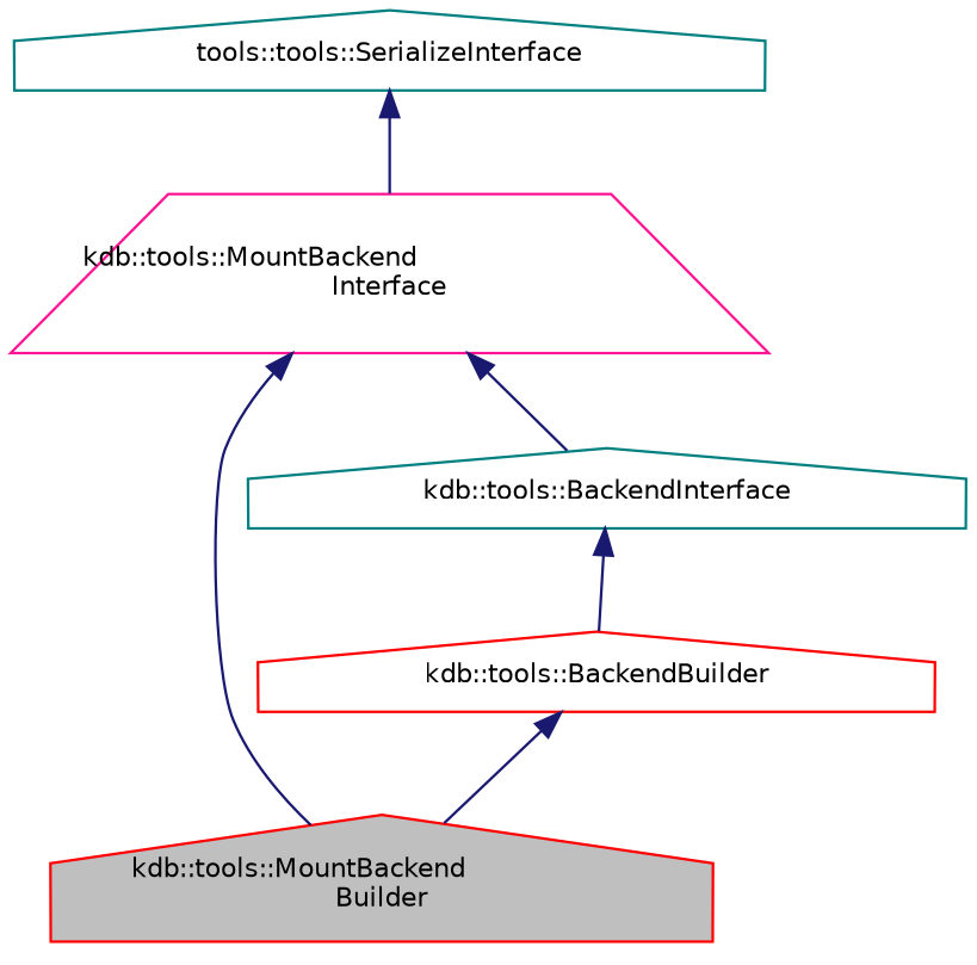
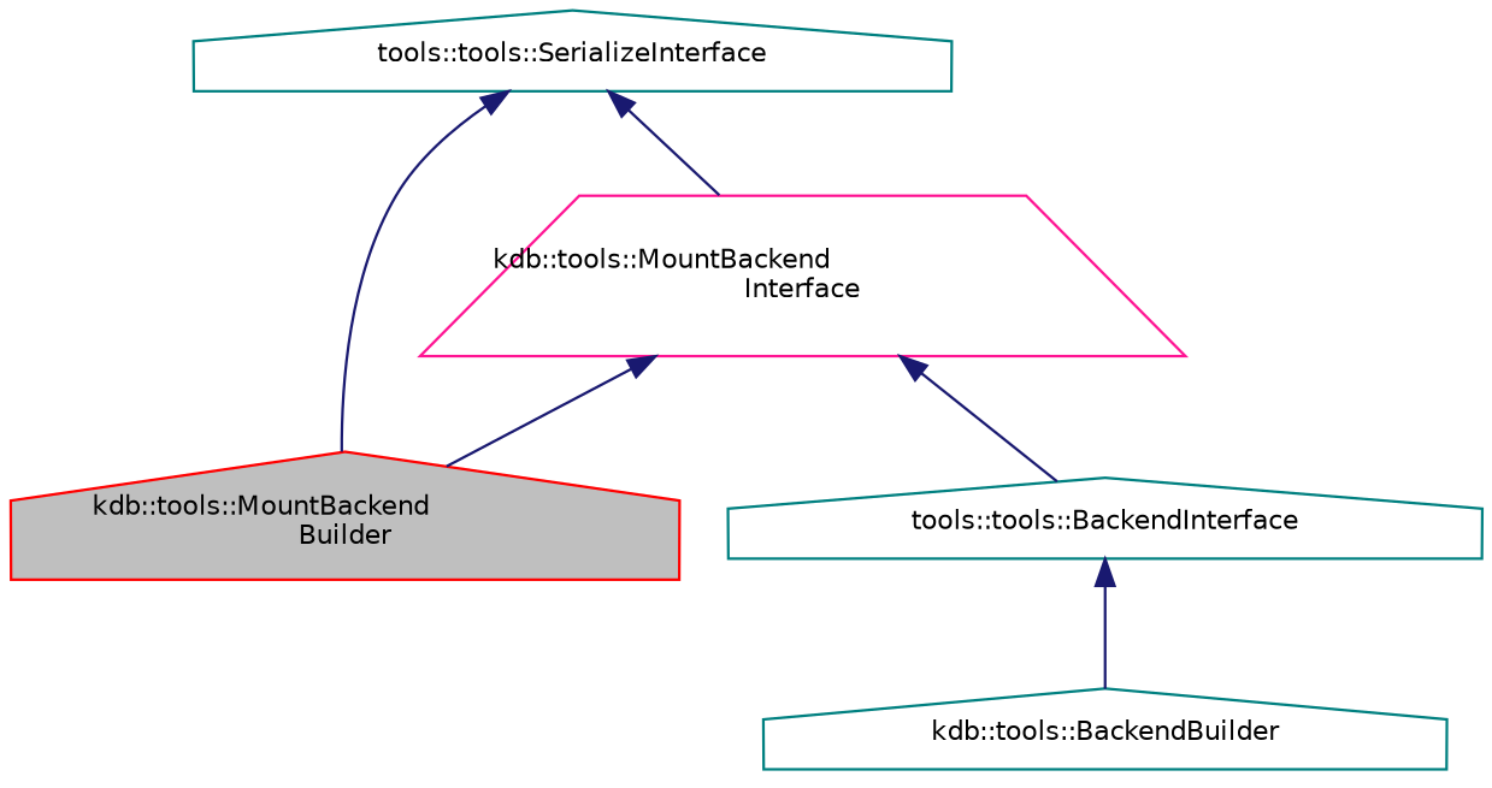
  digraph {
    node [color=red fillcolor=white fontname=Helvetica fontsize=10 shape=house style=filled]
    edge [color=midnightblue dir=back fontname=Helvetica fontsize=10 labelfontname=Helvetica labelfontsize=10 style=solid]
    n1 [fillcolor=grey75 fontcolor=black height=0.2 label="kdb::tools::MountBackend\lBuilder" width=0.4]
    n2 [color=deeppink height=0.2 label="kdb::tools::MountBackend\lInterface" shape=trapezium width=0.4]
-   n3 [color=teal height=0.2 label="kdb::tools::BackendInterface" width=0.4]
-   n4 [height=0.2 label="kdb::tools::BackendBuilder" width=0.4]
+   n3 [color=teal height=0.2 label="tools::tools::BackendInterface" width=0.4]
+   n4 [color=teal height=0.2 label="kdb::tools::BackendBuilder" width=0.4]
    n5 [color=teal height=0.2 label="tools::tools::SerializeInterface" width=0.4]
    n2 -> n1
    n2 -> n3
    n3 -> n4
-   n4 -> n1
+   n5 -> n1
    n5 -> n2
  }
